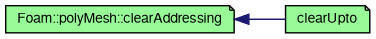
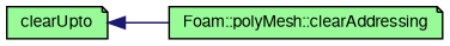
  digraph {
    rankdir=LR
    node [color=black fillcolor=palegreen fontname=FreeSans fontsize=10 shape=note style=filled]
    n1 [fontcolor=black height=0.2 label=clearUpto width=0.4]
    n2 [height=0.2 label="Foam::polyMesh::clearAddressing" width=0.4]
-   n2 -> n1 [color=midnightblue dir=back fontname=FreeSans fontsize=10 labelfontname=FreeSans labelfontsize=10 style=solid]
+   n1 -> n2 [color=midnightblue dir=back fontname=FreeSans fontsize=10 labelfontname=FreeSans labelfontsize=10 style=solid]
  }
